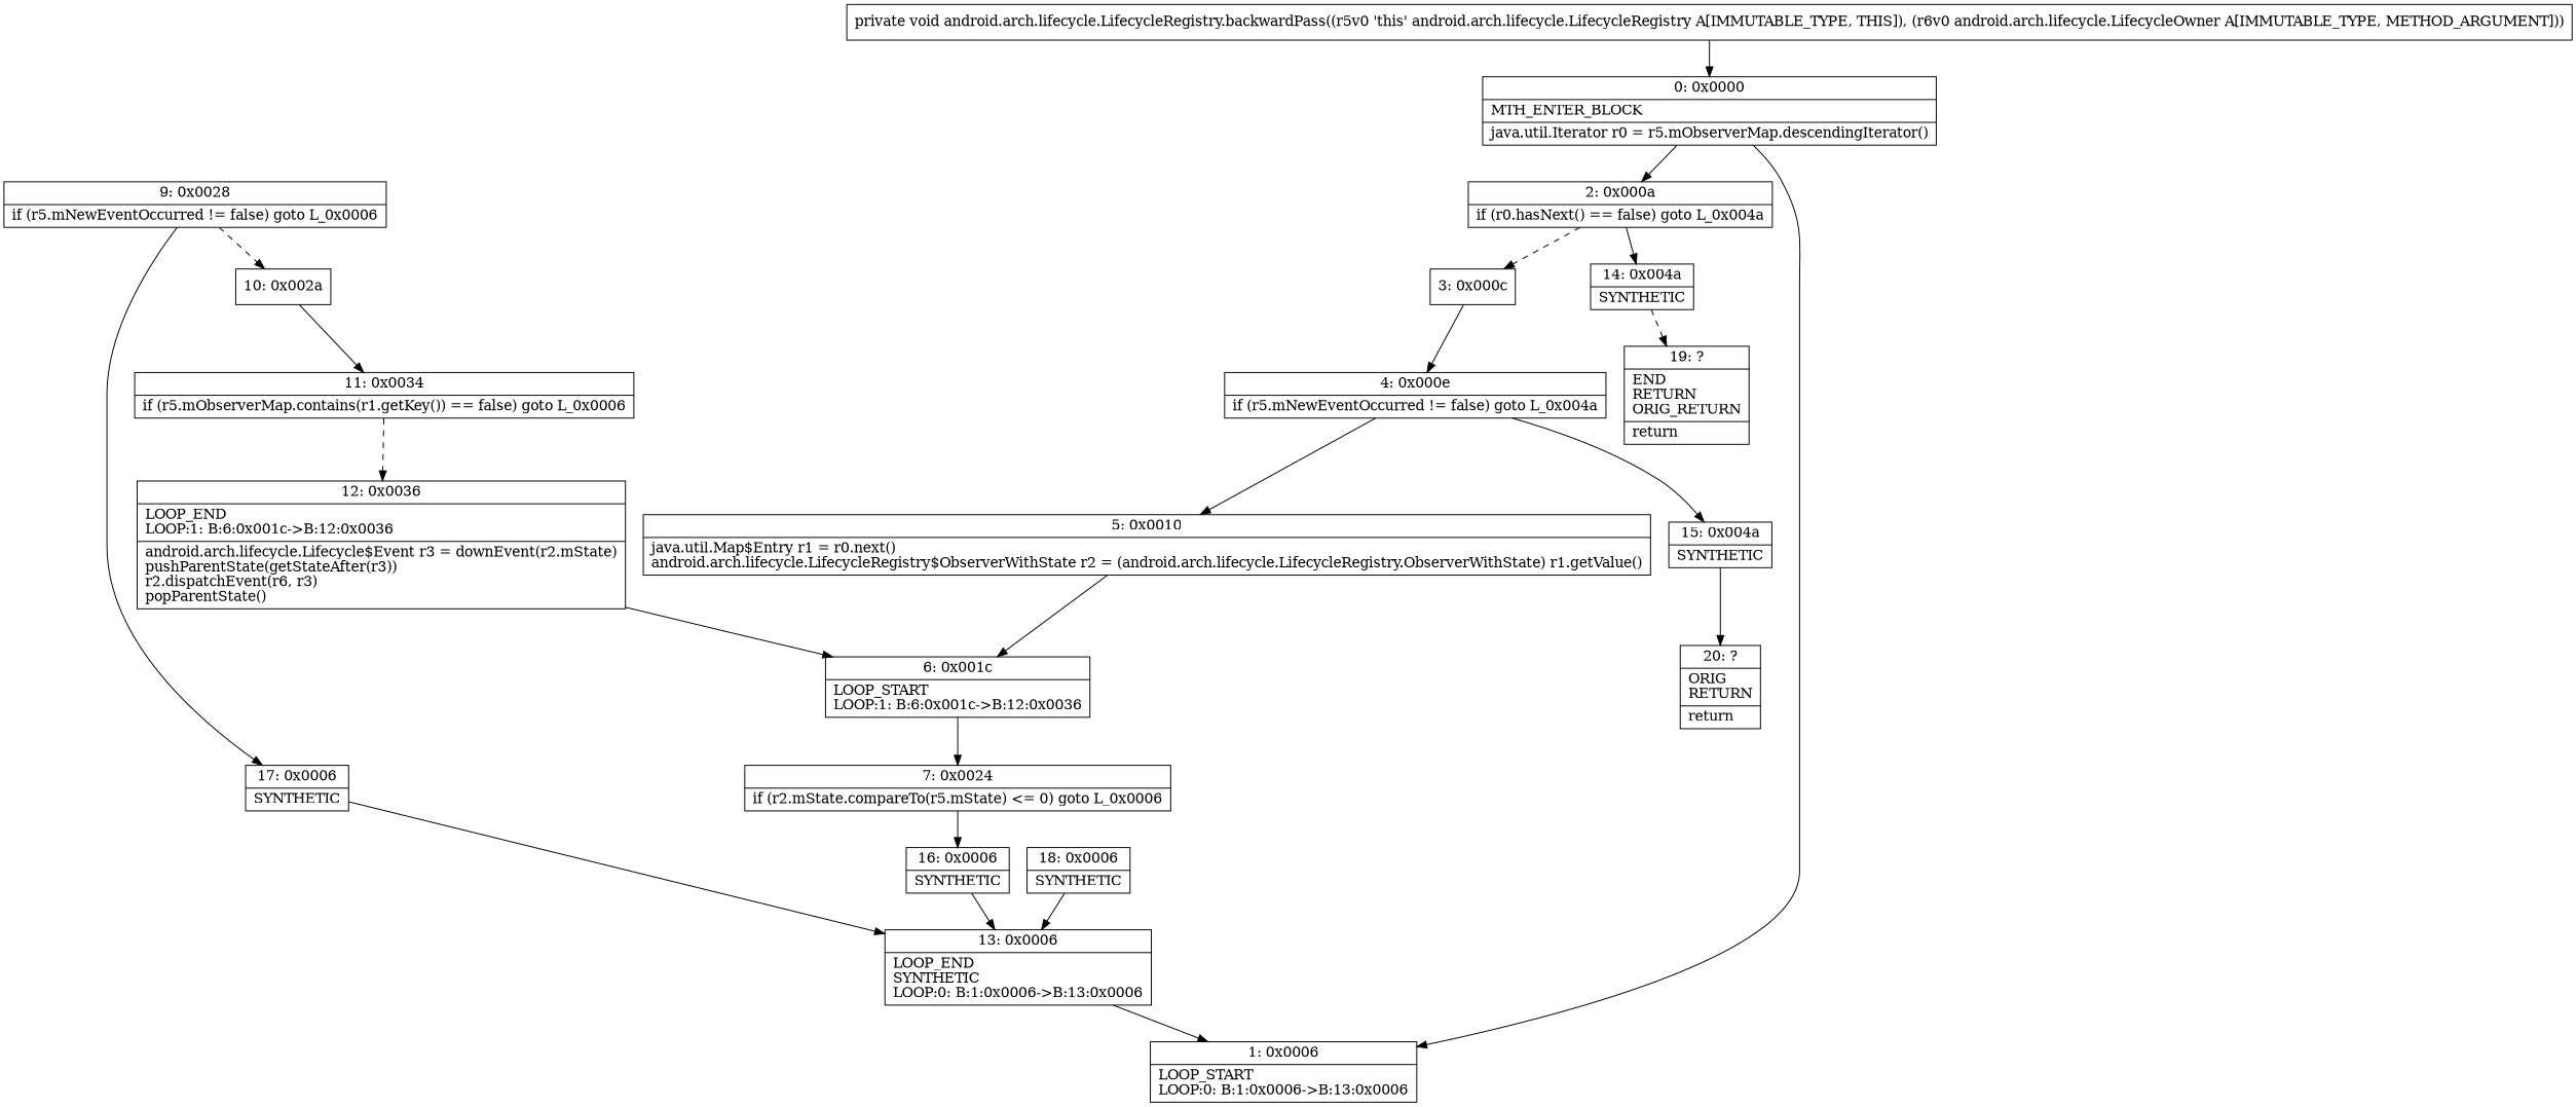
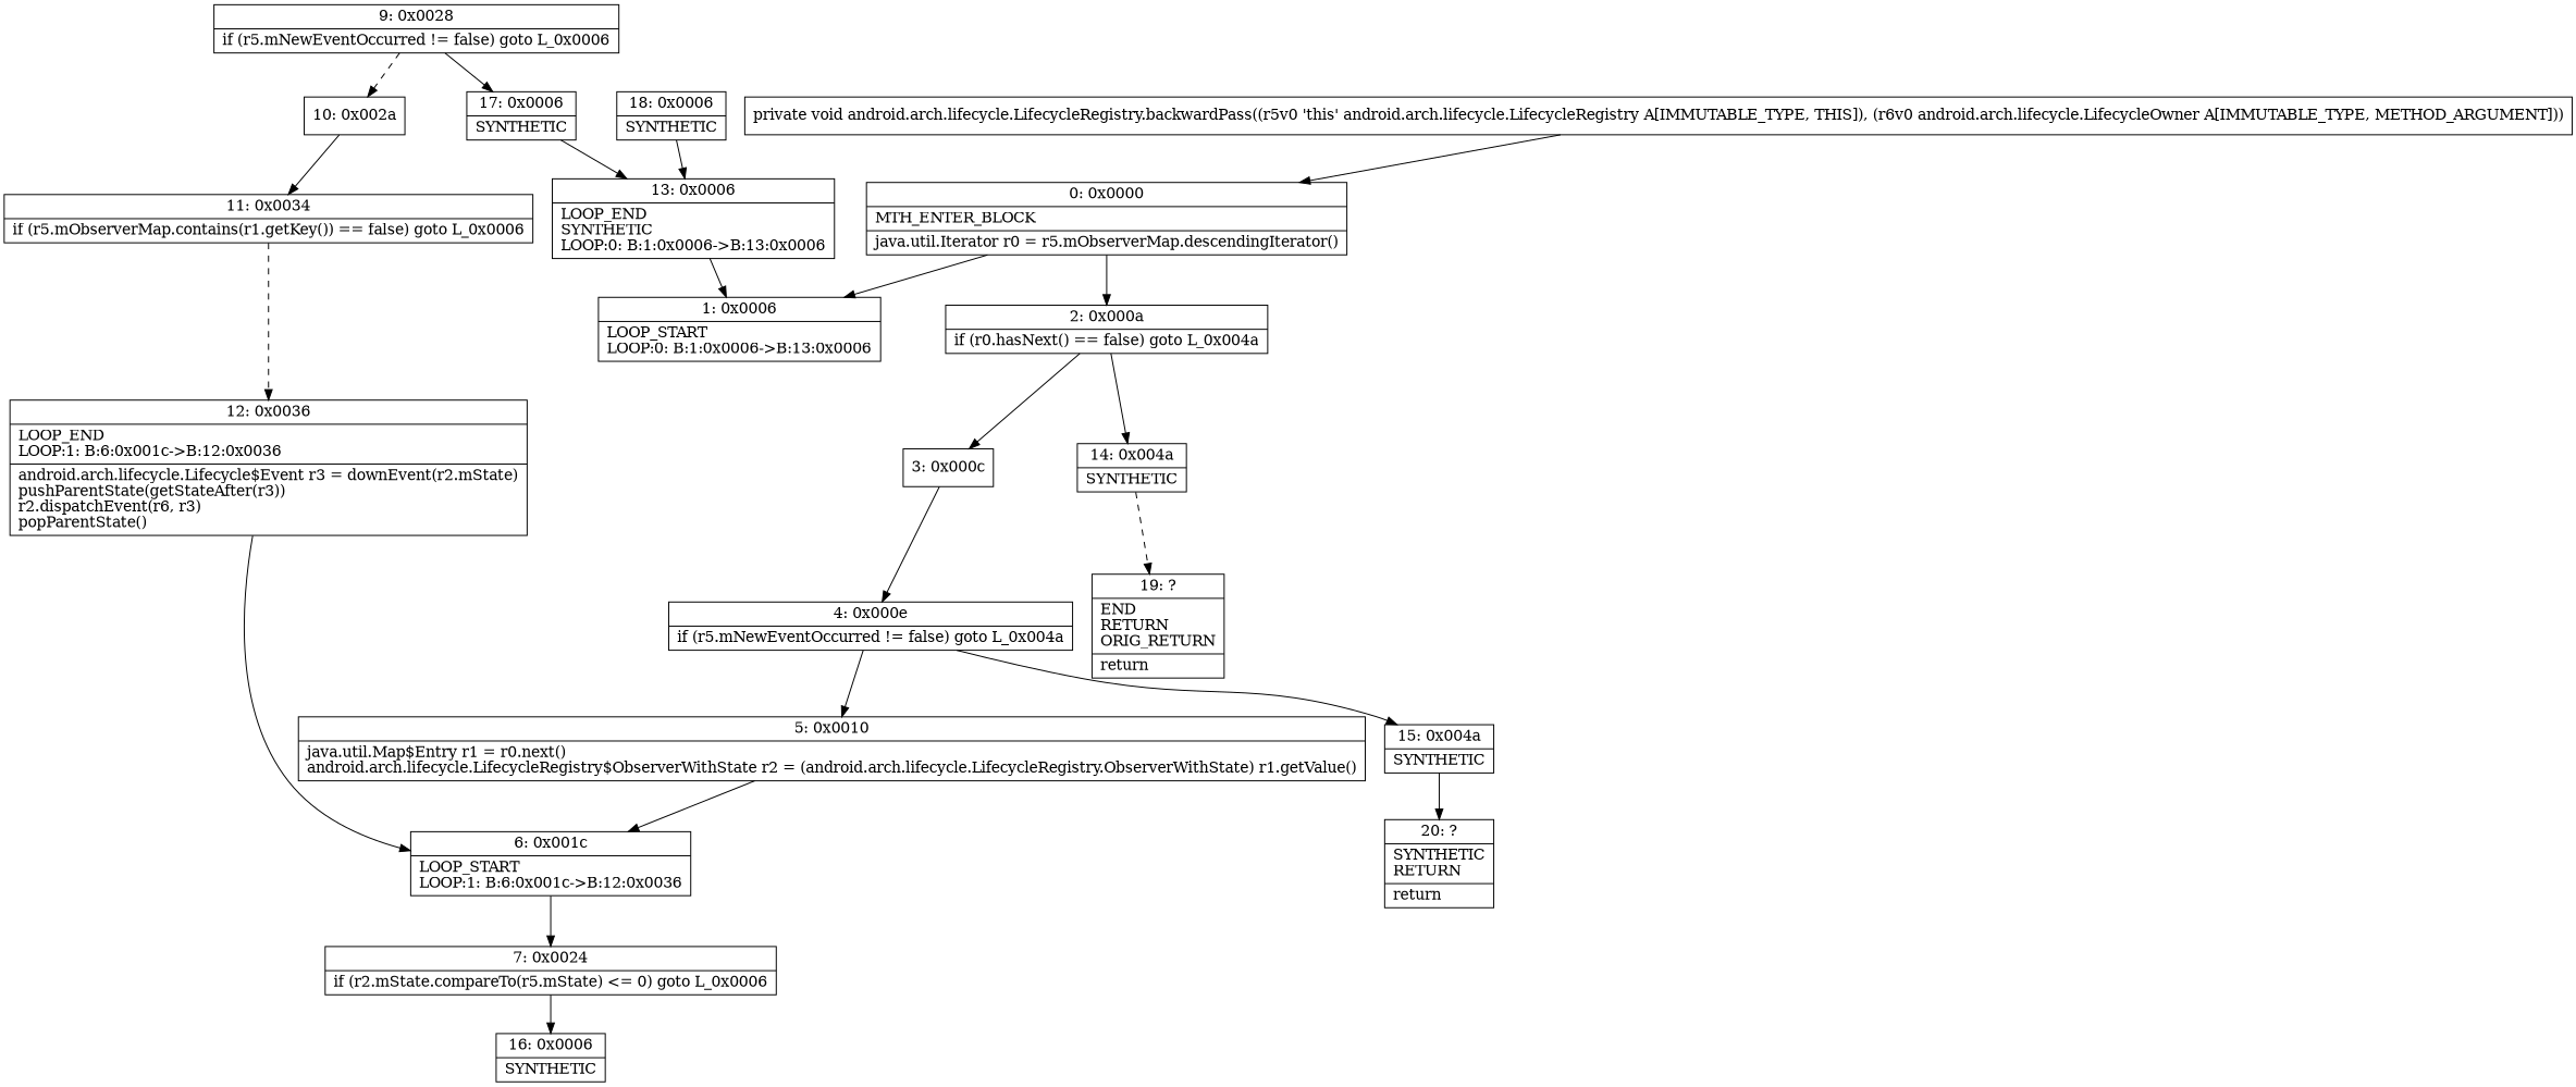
  digraph {
    node [shape=record]
    n1 [label="{0\:\ 0x0000|MTH_ENTER_BLOCK\l|java.util.Iterator r0 = r5.mObserverMap.descendingIterator()\l}"]
    n2 [label="{1\:\ 0x0006|LOOP_START\lLOOP:0: B:1:0x0006\-\>B:13:0x0006\l}"]
    n3 [label="{2\:\ 0x000a|if (r0.hasNext() == false) goto L_0x004a\l}"]
    n4 [label="{3\:\ 0x000c}"]
    n5 [label="{14\:\ 0x004a|SYNTHETIC\l}"]
    n6 [label="{4\:\ 0x000e|if (r5.mNewEventOccurred != false) goto L_0x004a\l}"]
    n7 [label="{19\:\ ?|END\lRETURN\lORIG_RETURN\l|return\l}"]
    n8 [label="{5\:\ 0x0010|java.util.Map$Entry r1 = r0.next()\landroid.arch.lifecycle.LifecycleRegistry$ObserverWithState r2 = (android.arch.lifecycle.LifecycleRegistry.ObserverWithState) r1.getValue()\l}"]
    n9 [label="{15\:\ 0x004a|SYNTHETIC\l}"]
    n10 [label="{6\:\ 0x001c|LOOP_START\lLOOP:1: B:6:0x001c\-\>B:12:0x0036\l}"]
-   n11 [label="{20\:\ ?|ORIG\lRETURN\l|return\l}"]
+   n11 [label="{20\:\ ?|SYNTHETIC\lRETURN\l|return\l}"]
    n12 [label="{7\:\ 0x0024|if (r2.mState.compareTo(r5.mState) \<= 0) goto L_0x0006\l}"]
    n13 [label="{16\:\ 0x0006|SYNTHETIC\l}"]
    n14 [label="{13\:\ 0x0006|LOOP_END\lSYNTHETIC\lLOOP:0: B:1:0x0006\-\>B:13:0x0006\l}"]
    n15 [label="{9\:\ 0x0028|if (r5.mNewEventOccurred != false) goto L_0x0006\l}"]
    n16 [label="{10\:\ 0x002a}"]
    n17 [label="{17\:\ 0x0006|SYNTHETIC\l}"]
    n18 [label="{11\:\ 0x0034|if (r5.mObserverMap.contains(r1.getKey()) == false) goto L_0x0006\l}"]
    n19 [label="{12\:\ 0x0036|LOOP_END\lLOOP:1: B:6:0x001c\-\>B:12:0x0036\l|android.arch.lifecycle.Lifecycle$Event r3 = downEvent(r2.mState)\lpushParentState(getStateAfter(r3))\lr2.dispatchEvent(r6, r3)\lpopParentState()\l}"]
    n20 [label="{18\:\ 0x0006|SYNTHETIC\l}"]
    n21 [label="{private void android.arch.lifecycle.LifecycleRegistry.backwardPass((r5v0 'this' android.arch.lifecycle.LifecycleRegistry A[IMMUTABLE_TYPE, THIS]), (r6v0 android.arch.lifecycle.LifecycleOwner A[IMMUTABLE_TYPE, METHOD_ARGUMENT])) }"]
    n1 -> n2
    n1 -> n3
-   n3 -> n4 [style=dashed]
+   n3 -> n4 [style=solid]
    n3 -> n5
    n4 -> n6
    n5 -> n7 [style=dashed]
    n6 -> n8 [style=solid]
    n6 -> n9
    n8 -> n10
    n9 -> n11
    n10 -> n12
    n12 -> n13
-   n13 -> n14
    n14 -> n2
    n15 -> n16 [style=dashed]
    n15 -> n17
    n16 -> n18
    n17 -> n14
    n18 -> n19 [style=dashed]
    n19 -> n10
    n20 -> n14
    n21 -> n1
  }
